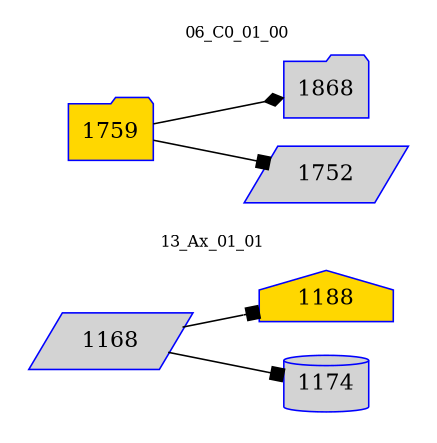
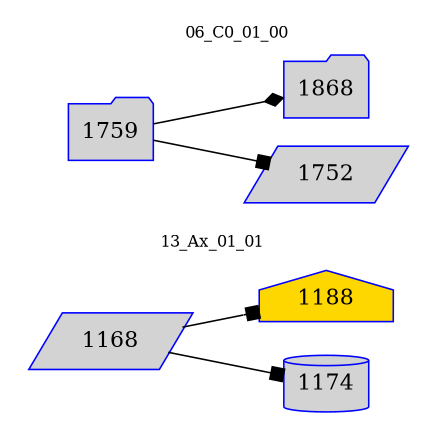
  digraph {
    rankdir=LR
    node [color=blue fillcolor=lightgrey shape=parallelogram style=filled]
    edge [arrowhead=box color=black]
    n1 [label=1168]
    n2 [label=1174 shape=cylinder]
    n3 [fillcolor=gold label=1188 shape=house]
-   n4 [fillcolor=gold label=1759 shape=folder]
+   n4 [label=1759 shape=folder]
    n5 [label=1752]
    n6 [label=1868 shape=folder]
    subgraph cluster_1 {
      color=white
      fontsize=10
      label="13_Ax_01_01"
      n1
      n2
      n3
    }
    subgraph cluster_2 {
      color=white
      fontsize=10
      label="06_C0_01_00"
      n4
      n5
      n6
    }
    n1 -> n2
    n1 -> n3
    n4 -> n5
    n4 -> n6 [arrowhead=diamond]
  }
